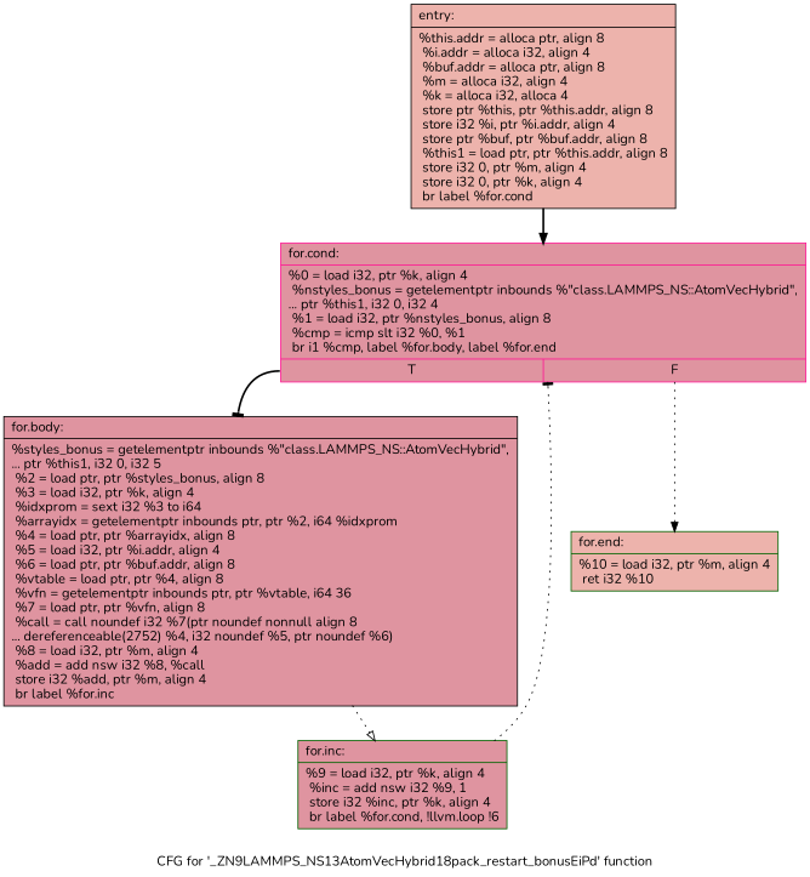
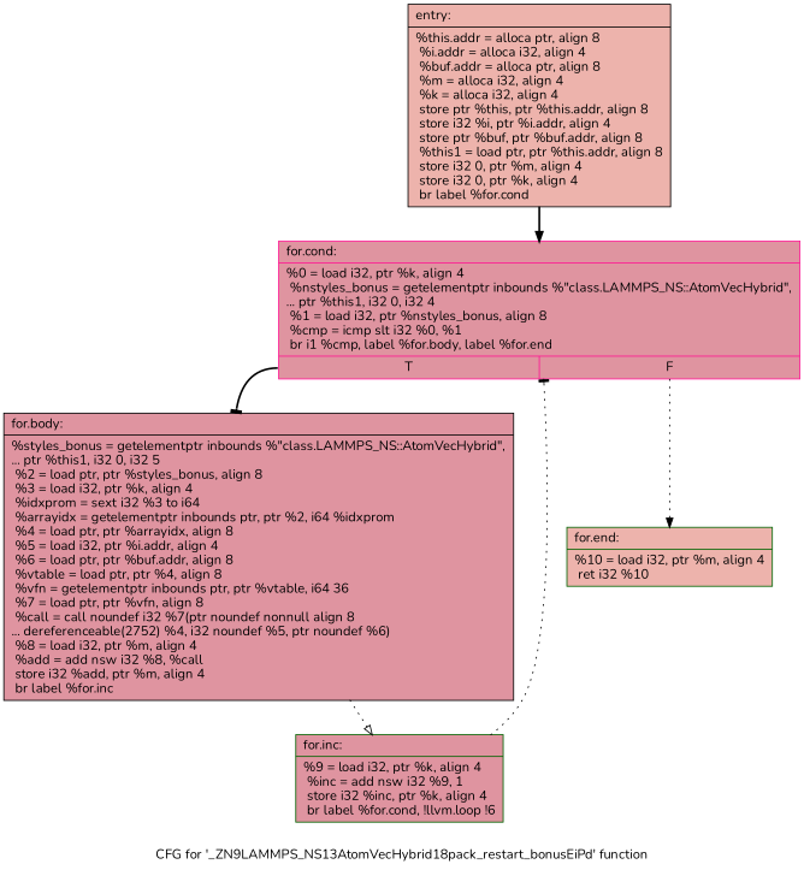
  digraph {
    label="CFG for '_ZN9LAMMPS_NS13AtomVecHybrid18pack_restart_bonusEiPd' function"
    fontname=Nunito
    node [color=black fillcolor="#b70d2870" fontname=Nunito shape=record style=filled]
    edge [style=dotted arrowhead=normal fontname=Nunito]
-   n1 [fillcolor="#d6524470" label="{entry:\l|  %this.addr = alloca ptr, align 8\l  %i.addr = alloca i32, align 4\l  %buf.addr = alloca ptr, align 8\l  %m = alloca i32, align 4\l  %k = alloca i32, alloca 4\l  store ptr %this, ptr %this.addr, align 8\l  store i32 %i, ptr %i.addr, align 4\l  store ptr %buf, ptr %buf.addr, align 8\l  %this1 = load ptr, ptr %this.addr, align 8\l  store i32 0, ptr %m, align 4\l  store i32 0, ptr %k, align 4\l  br label %for.cond\l}"]
+   n1 [fillcolor="#d6524470" label="{entry:\l|  %this.addr = alloca ptr, align 8\l  %i.addr = alloca i32, align 4\l  %buf.addr = alloca ptr, align 8\l  %m = alloca i32, align 4\l  %k = alloca i32, align 4\l  store ptr %this, ptr %this.addr, align 8\l  store i32 %i, ptr %i.addr, align 4\l  store ptr %buf, ptr %buf.addr, align 8\l  %this1 = load ptr, ptr %this.addr, align 8\l  store i32 0, ptr %m, align 4\l  store i32 0, ptr %k, align 4\l  br label %for.cond\l}"]
    n2 [color=deeppink label="{for.cond:\l|  %0 = load i32, ptr %k, align 4\l  %nstyles_bonus = getelementptr inbounds %\"class.LAMMPS_NS::AtomVecHybrid\",\l... ptr %this1, i32 0, i32 4\l  %1 = load i32, ptr %nstyles_bonus, align 8\l  %cmp = icmp slt i32 %0, %1\l  br i1 %cmp, label %for.body, label %for.end\l|{<s0>T|<s1>F}}"]
    n3 [label="{for.body:\l|  %styles_bonus = getelementptr inbounds %\"class.LAMMPS_NS::AtomVecHybrid\",\l... ptr %this1, i32 0, i32 5\l  %2 = load ptr, ptr %styles_bonus, align 8\l  %3 = load i32, ptr %k, align 4\l  %idxprom = sext i32 %3 to i64\l  %arrayidx = getelementptr inbounds ptr, ptr %2, i64 %idxprom\l  %4 = load ptr, ptr %arrayidx, align 8\l  %5 = load i32, ptr %i.addr, align 4\l  %6 = load ptr, ptr %buf.addr, align 8\l  %vtable = load ptr, ptr %4, align 8\l  %vfn = getelementptr inbounds ptr, ptr %vtable, i64 36\l  %7 = load ptr, ptr %vfn, align 8\l  %call = call noundef i32 %7(ptr noundef nonnull align 8\l... dereferenceable(2752) %4, i32 noundef %5, ptr noundef %6)\l  %8 = load i32, ptr %m, align 4\l  %add = add nsw i32 %8, %call\l  store i32 %add, ptr %m, align 4\l  br label %for.inc\l}"]
    n4 [color=darkgreen fillcolor="#d6524470" label="{for.end:\l|  %10 = load i32, ptr %m, align 4\l  ret i32 %10\l}"]
    n5 [color=darkgreen label="{for.inc:\l|  %9 = load i32, ptr %k, align 4\l  %inc = add nsw i32 %9, 1\l  store i32 %inc, ptr %k, align 4\l  br label %for.cond, !llvm.loop !6\l}"]
    n1 -> n2 [style=bold]
    n2 -> n3 [tailport=s0 style=bold arrowhead=tee]
    n2 -> n4 [tailport=s1]
    n3 -> n5 [arrowhead=onormal]
    n5 -> n2 [arrowhead=tee]
  }
